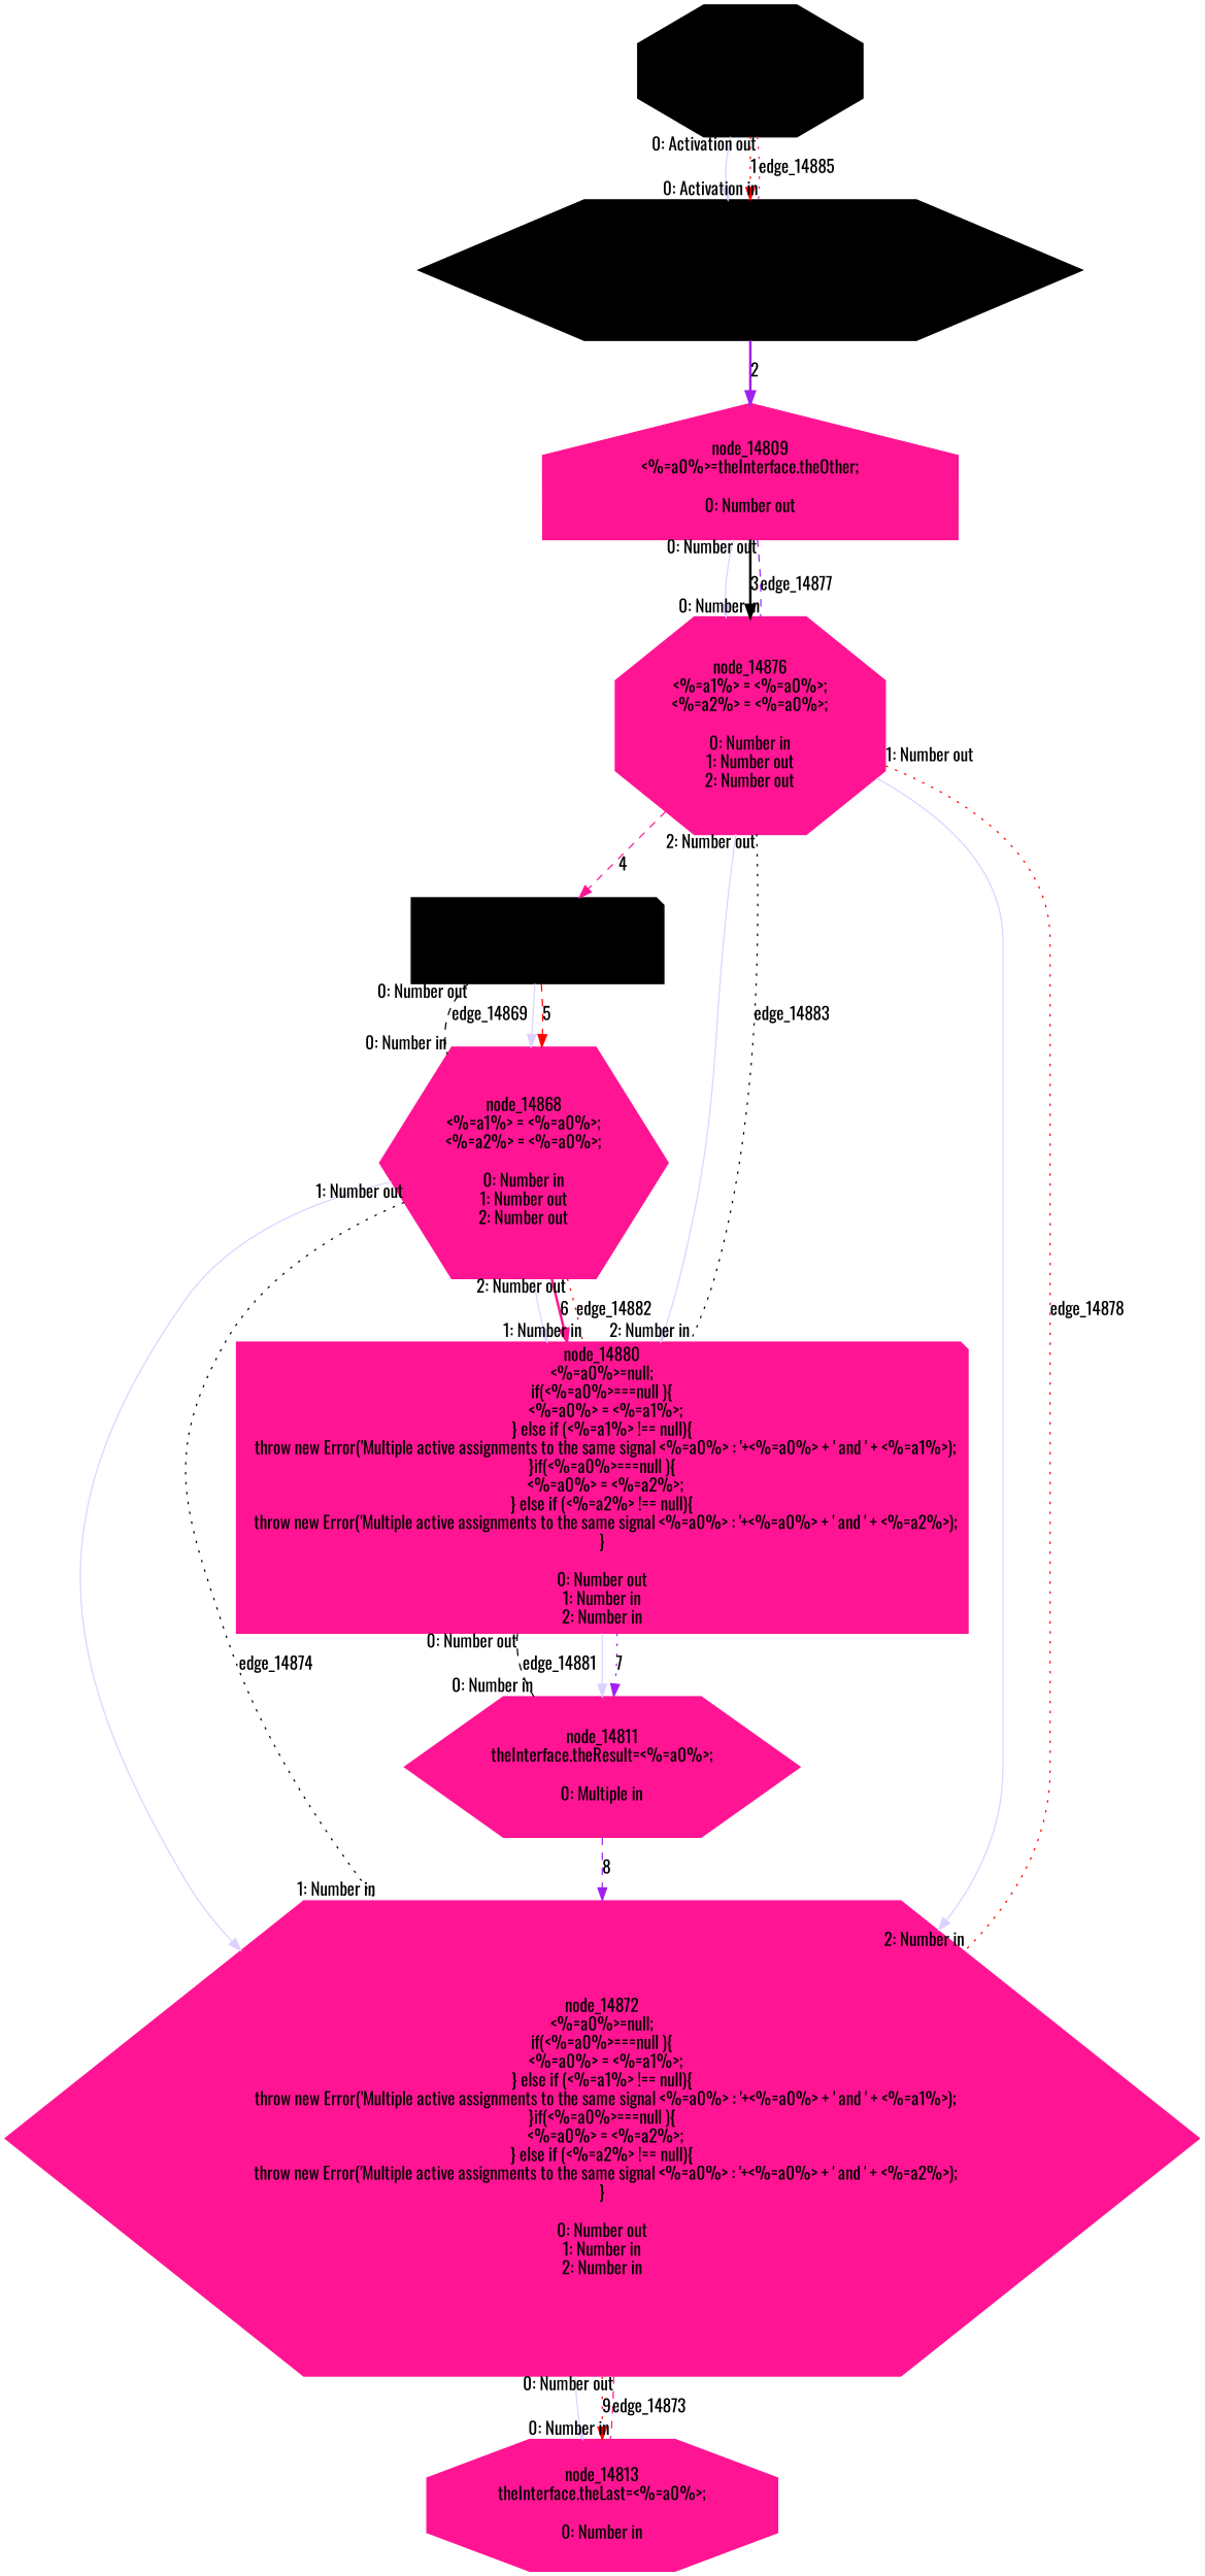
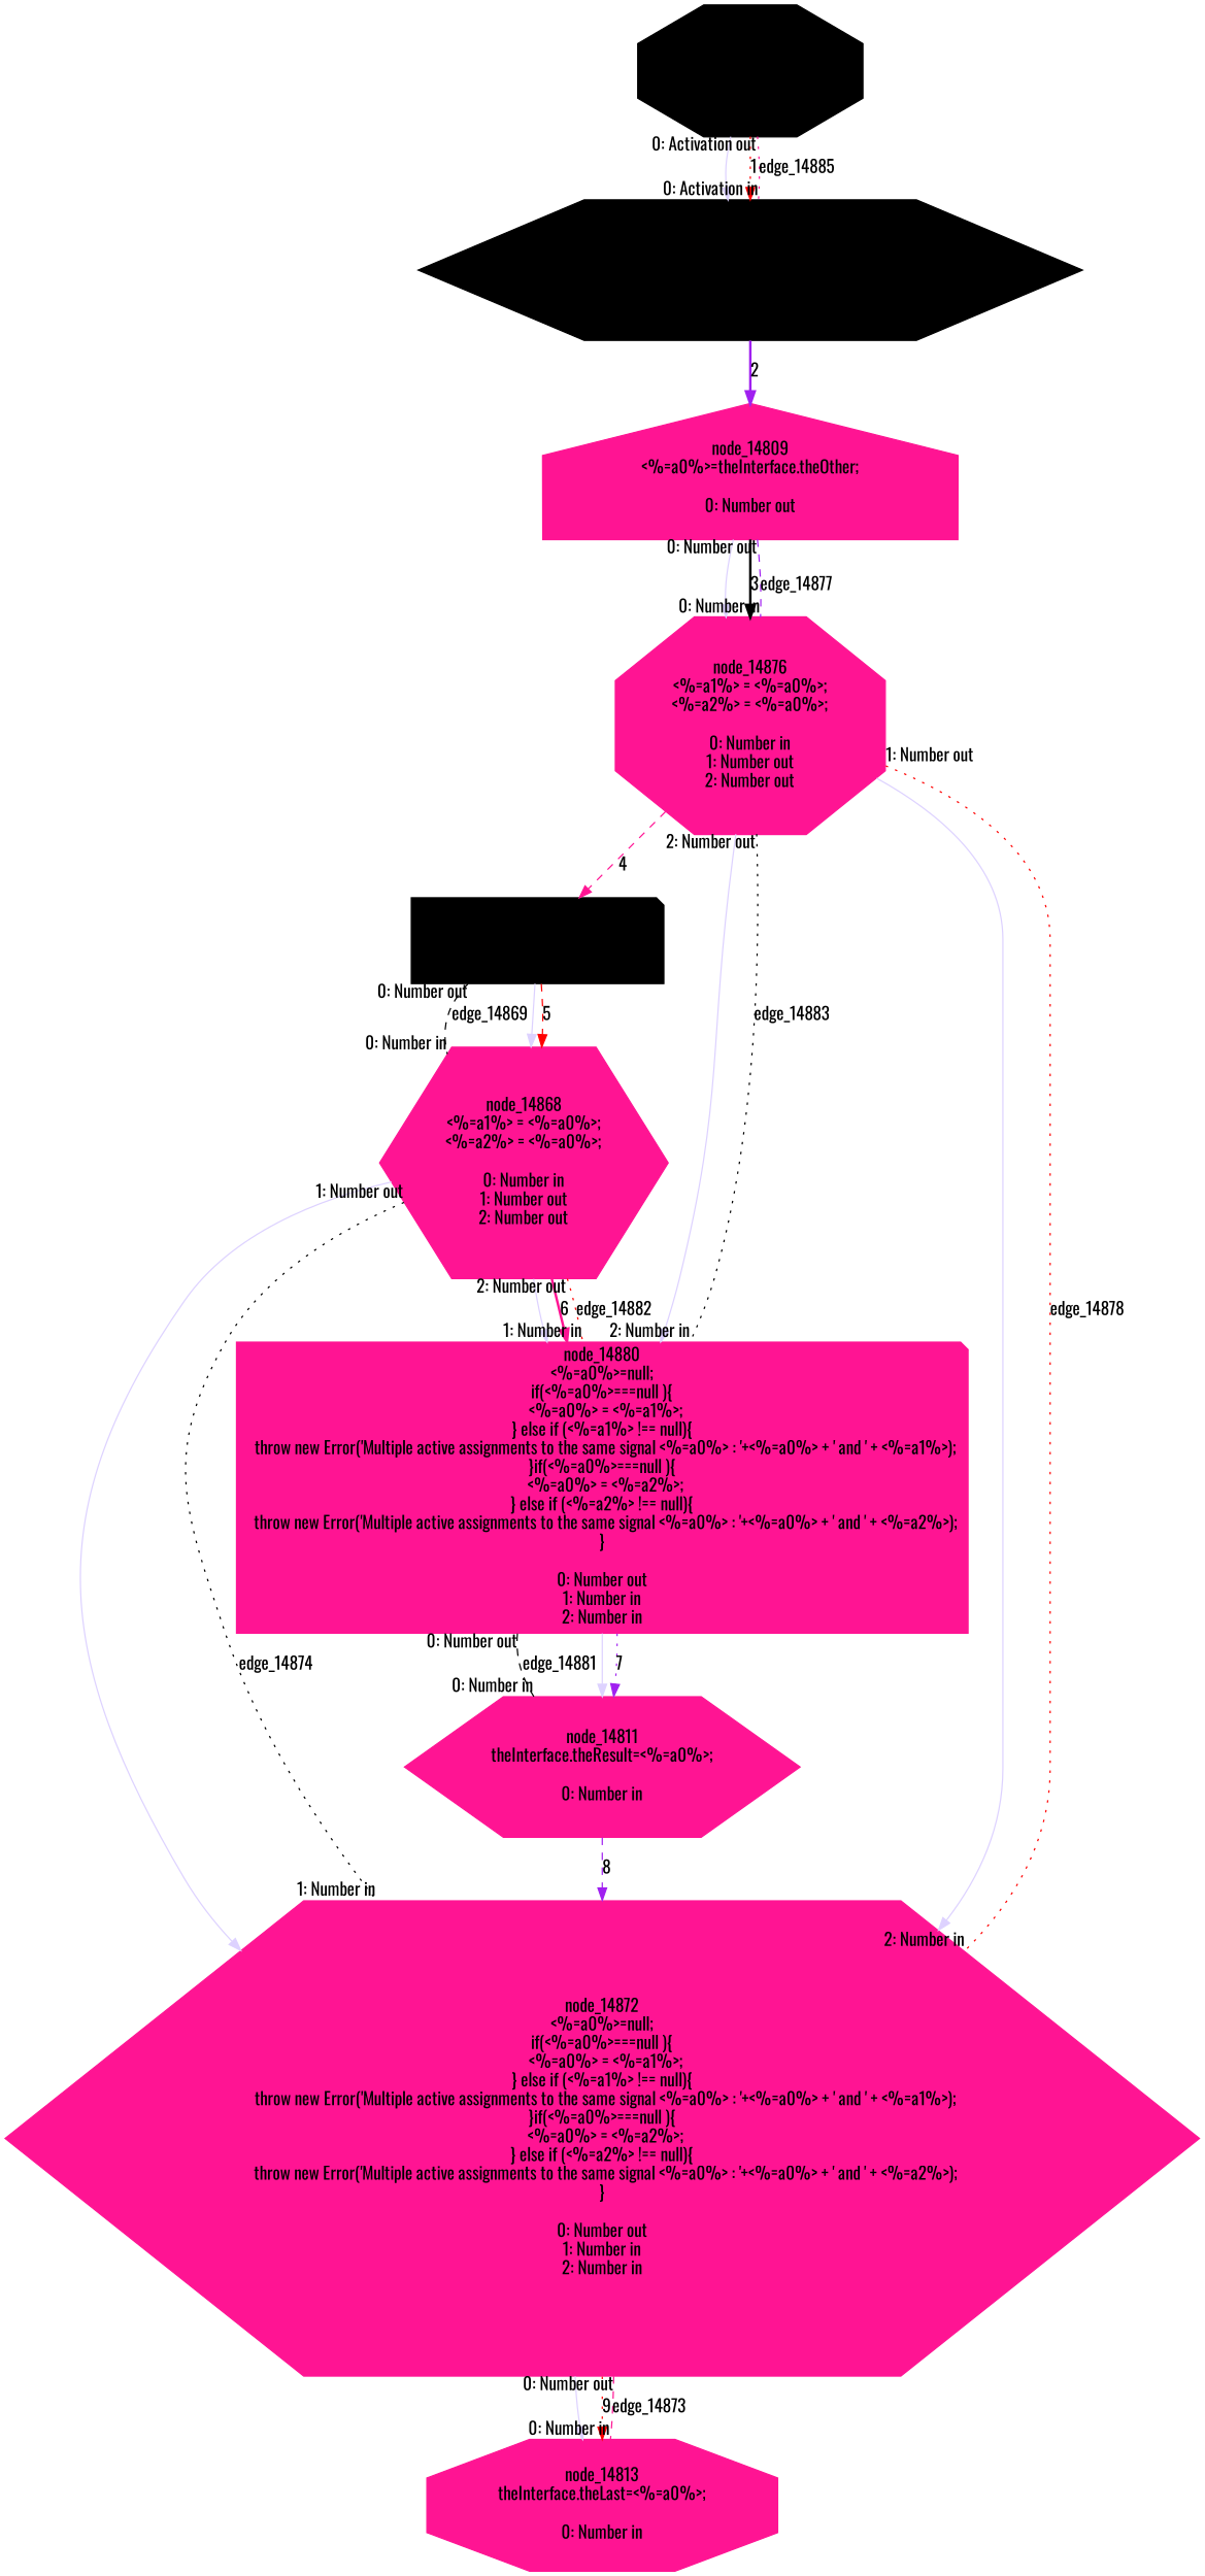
  digraph {
    fontname=Oswald
    node [color=deeppink fontname=Oswald shape=hexagon style=filled]
    edge [arrowHead=normal arrowsize=1 color="#ddd2ff" dir=forward fontname=Oswald]
    n1 [color=black label="node_14807\n<%=a0%>=theInterface.theNumber;\n\n0: Number out" shape=note]
    n2 [label="node_14868\n<%=a1%> = <%=a0%>;\n<%=a2%> = <%=a0%>;\n\n0: Number in\n1: Number out\n2: Number out"]
    n3 [label="node_14809\n<%=a0%>=theInterface.theOther;\n\n0: Number out" shape=house]
    n4 [label="node_14876\n<%=a1%> = <%=a0%>;\n<%=a2%> = <%=a0%>;\n\n0: Number in\n1: Number out\n2: Number out" shape=octagon]
-   n5 [label="node_14811\ntheInterface.theResult=<%=a0%>;\n\n0: Multiple in"]
+   n5 [label="node_14811\ntheInterface.theResult=<%=a0%>;\n\n0: Number in"]
    n6 [label="node_14872\n<%=a0%>=null;\nif(<%=a0%>===null ){\n  <%=a0%> = <%=a1%>;\n} else if (<%=a1%> !== null){\n  throw new Error('Multiple active assignments to the same signal <%=a0%> : '+<%=a0%> + ' and ' + <%=a1%>);\n}if(<%=a0%>===null ){\n  <%=a0%> = <%=a2%>;\n} else if (<%=a2%> !== null){\n  throw new Error('Multiple active assignments to the same signal <%=a0%> : '+<%=a0%> + ' and ' + <%=a2%>);\n}\n\n0: Number out\n1: Number in\n2: Number in"]
    n7 [label="node_14813\ntheInterface.theLast=<%=a0%>;\n\n0: Number in" shape=octagon]
    n8 [color=black label="node_14839\n<%=a0%> = active;\n\n0: Activation out" shape=octagon]
    n9 [color=black label="node_14884\n// We dont care about <%=a0%>, this is a fake receiver node\n\n0: Activation in"]
    n10 [label="node_14880\n<%=a0%>=null;\nif(<%=a0%>===null ){\n  <%=a0%> = <%=a1%>;\n} else if (<%=a1%> !== null){\n  throw new Error('Multiple active assignments to the same signal <%=a0%> : '+<%=a0%> + ' and ' + <%=a1%>);\n}if(<%=a0%>===null ){\n  <%=a0%> = <%=a2%>;\n} else if (<%=a2%> !== null){\n  throw new Error('Multiple active assignments to the same signal <%=a0%> : '+<%=a0%> + ' and ' + <%=a2%>);\n}\n\n0: Number out\n1: Number in\n2: Number in" shape=note]
    n1 -> n2
    n1 -> n2 [color=red label=5 style=dashed]
    n1 -> n2 [arrowHead=none color=black dir=none headlabel="0: Number in" label=edge_14869 taillabel="0: Number out" style=dashed]
    n2 -> n6
    n2 -> n6 [arrowHead=none color=black dir=none headlabel="1: Number in" label=edge_14874 taillabel="1: Number out" style=dotted]
    n2 -> n10
    n2 -> n10 [color=deeppink label=6 style=bold]
    n2 -> n10 [arrowHead=none color=red dir=none headlabel="1: Number in" label=edge_14882 taillabel="2: Number out" style=dotted]
    n3 -> n4
    n3 -> n4 [color=black label=3 style=bold]
    n3 -> n4 [arrowHead=none color=purple dir=none headlabel="0: Number in" label=edge_14877 taillabel="0: Number out" style=dashed]
    n4 -> n1 [color=deeppink label=4 style=dashed]
    n4 -> n6
    n4 -> n6 [arrowHead=none color=red dir=none headlabel="2: Number in" label=edge_14878 taillabel="1: Number out" style=dotted]
    n4 -> n10
    n4 -> n10 [arrowHead=none color=black dir=none headlabel="2: Number in" label=edge_14883 taillabel="2: Number out" style=dotted]
    n5 -> n6 [color=purple label=8 style=dashed]
    n6 -> n7
    n6 -> n7 [color=red label=9 style=dotted]
    n6 -> n7 [arrowHead=none color=deeppink dir=none headlabel="0: Number in" label=edge_14873 taillabel="0: Number out" style=dashed]
    n8 -> n9
    n8 -> n9 [color=red label=1 style=dotted]
    n8 -> n9 [arrowHead=none color=deeppink dir=none headlabel="0: Activation in" label=edge_14885 taillabel="0: Activation out" style=dotted]
    n9 -> n3 [color=purple label=2 style=bold]
    n10 -> n5
    n10 -> n5 [color=purple label=7 style=dotted]
    n10 -> n5 [arrowHead=none color=black dir=none headlabel="0: Number in" label=edge_14881 taillabel="0: Number out" style=dashed]
  }
